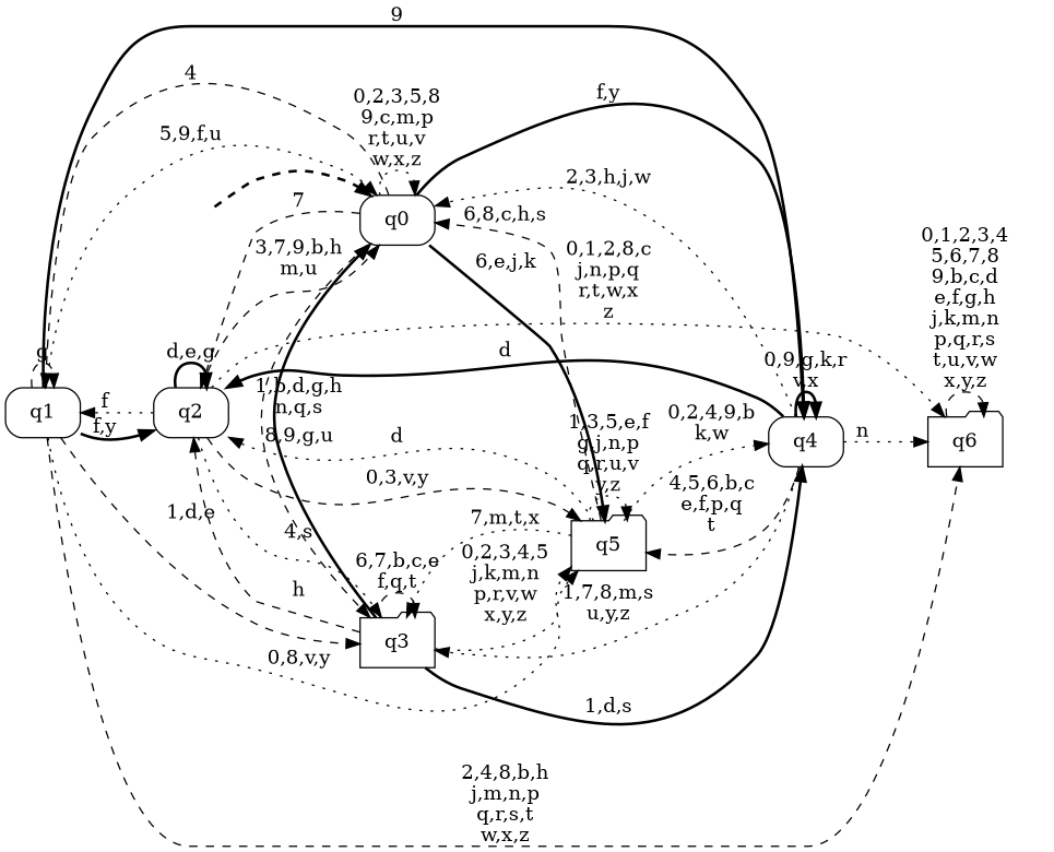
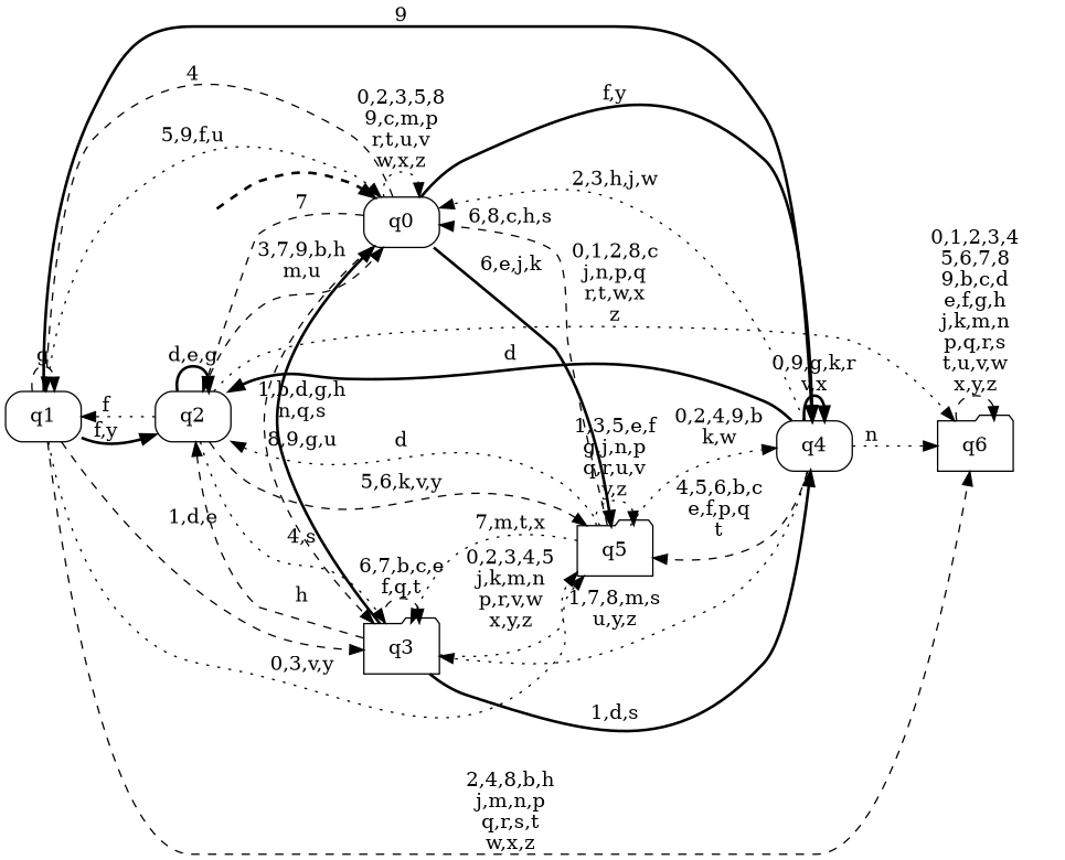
  digraph {
    rankdir=LR
    node [shape=box style="rounded,filled" color=black fillcolor=white]
    edge [style=dashed]
    __start0 [height=0 shape=none style=invis width=0 color="" fillcolor=""]
    n2 [label=q0]
    n3 [label=q1]
    n4 [label=q2]
    n5 [label=q3 shape=folder]
    n6 [label=q4]
    n7 [label=q5 shape=folder style=filled]
    n8 [label=q6 shape=folder style=filled]
    subgraph cluster_1 {
      nodesep=0.15
      ranksep=0.15
      style=invis
      __start0
      n2
    }
    __start0 -> n2 [penwidth=2]
    n2 -> n2 [label="0,2,3,5,8\n9,c,m,p\nr,t,u,v\nw,x,z" style=dotted]
    n2 -> n3 [label=4]
    n2 -> n4 [label=7]
    n2 -> n5 [label="1,b,d,g,h\nn,q,s"]
    n2 -> n6 [label="f,y" style=bold]
    n2 -> n7 [label="6,e,j,k" style=bold]
    n3 -> n2 [label="5,9,f,u" style=dotted]
    n3 -> n3 [label=g]
    n3 -> n4 [label="f,y" style=bold]
    n3 -> n5 [label="1,d,e"]
    n3 -> n6 [label=9 style=bold]
-   n3 -> n7 [label="0,8,v,y" style=dotted]
+   n3 -> n7 [label="0,3,v,y" style=dotted]
    n3 -> n8 [label="2,4,8,b,h\nj,m,n,p\nq,r,s,t\nw,x,z"]
    n4 -> n2 [label="3,7,9,b,h\nm,u"]
    n4 -> n3 [label=f style=dotted]
    n4 -> n4 [label="d,e,g" style=bold]
    n4 -> n5 [label="4,s" style=dotted]
-   n4 -> n7 [label="0,3,v,y"]
+   n4 -> n7 [label="5,6,k,v,y"]
    n4 -> n8 [label="0,1,2,8,c\nj,n,p,q\nr,t,w,x\nz" style=dotted]
    n5 -> n2 [label="8,9,g,u" style=bold]
    n5 -> n4 [label=h]
    n5 -> n5 [label="6,7,b,c,e\nf,q,t"]
    n5 -> n6 [label="1,d,s" style=bold]
    n5 -> n7 [label="0,2,3,4,5\nj,k,m,n\np,r,v,w\nx,y,z" style=dotted]
    n6 -> n2 [label="2,3,h,j,w" style=dotted]
    n6 -> n4 [label=d style=bold]
    n6 -> n5 [label="1,7,8,m,s\nu,y,z" style=dotted]
    n6 -> n6 [label="0,9,g,k,r\nv,x" style=bold]
    n6 -> n7 [label="4,5,6,b,c\ne,f,p,q\nt"]
    n6 -> n8 [label=n style=dotted]
    n7 -> n2 [label="6,8,c,h,s"]
    n7 -> n4 [label=d style=dotted]
    n7 -> n5 [label="7,m,t,x" style=dotted]
    n7 -> n6 [label="0,2,4,9,b\nk,w" style=dotted]
    n7 -> n7 [label="1,3,5,e,f\ng,j,n,p\nq,r,u,v\ny,z" style=dotted]
    n8 -> n8 [label="0,1,2,3,4\n5,6,7,8\n9,b,c,d\ne,f,g,h\nj,k,m,n\np,q,r,s\nt,u,v,w\nx,y,z"]
  }
